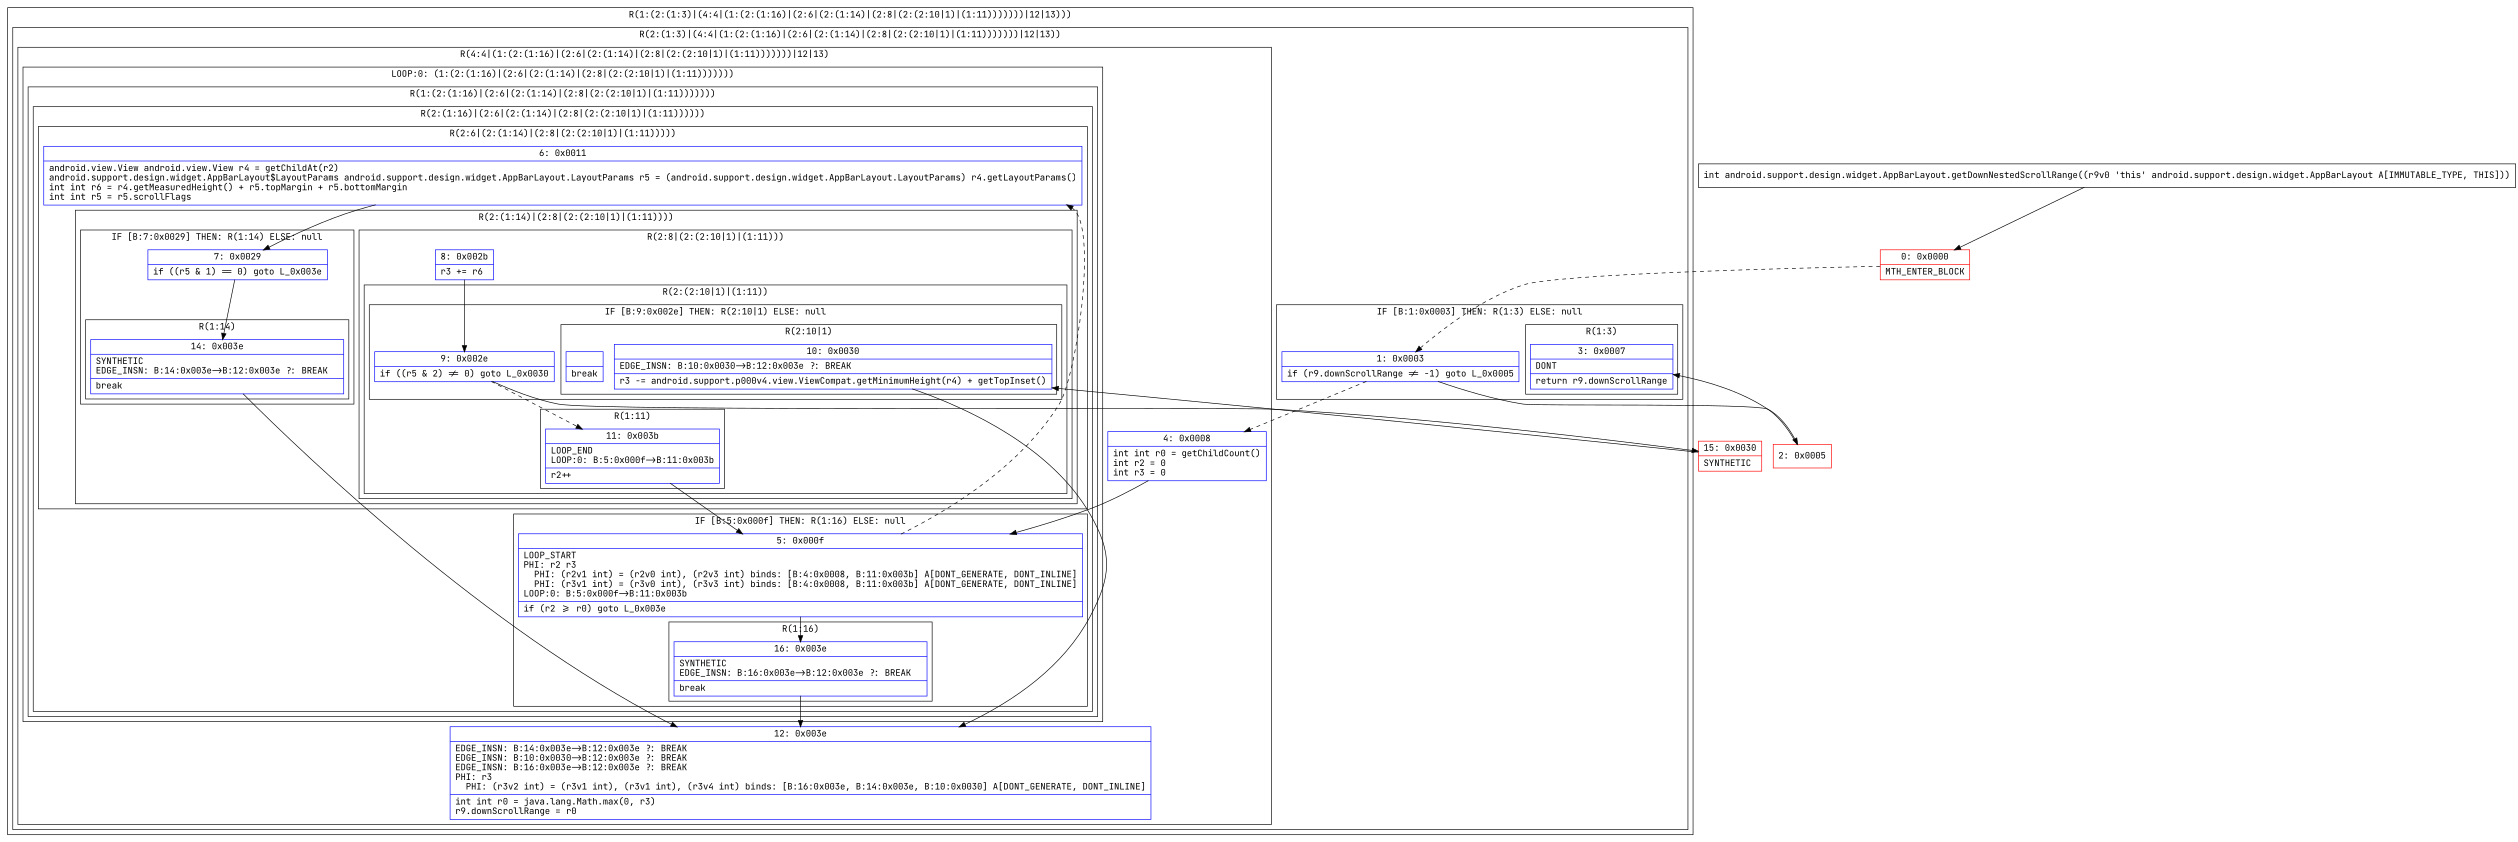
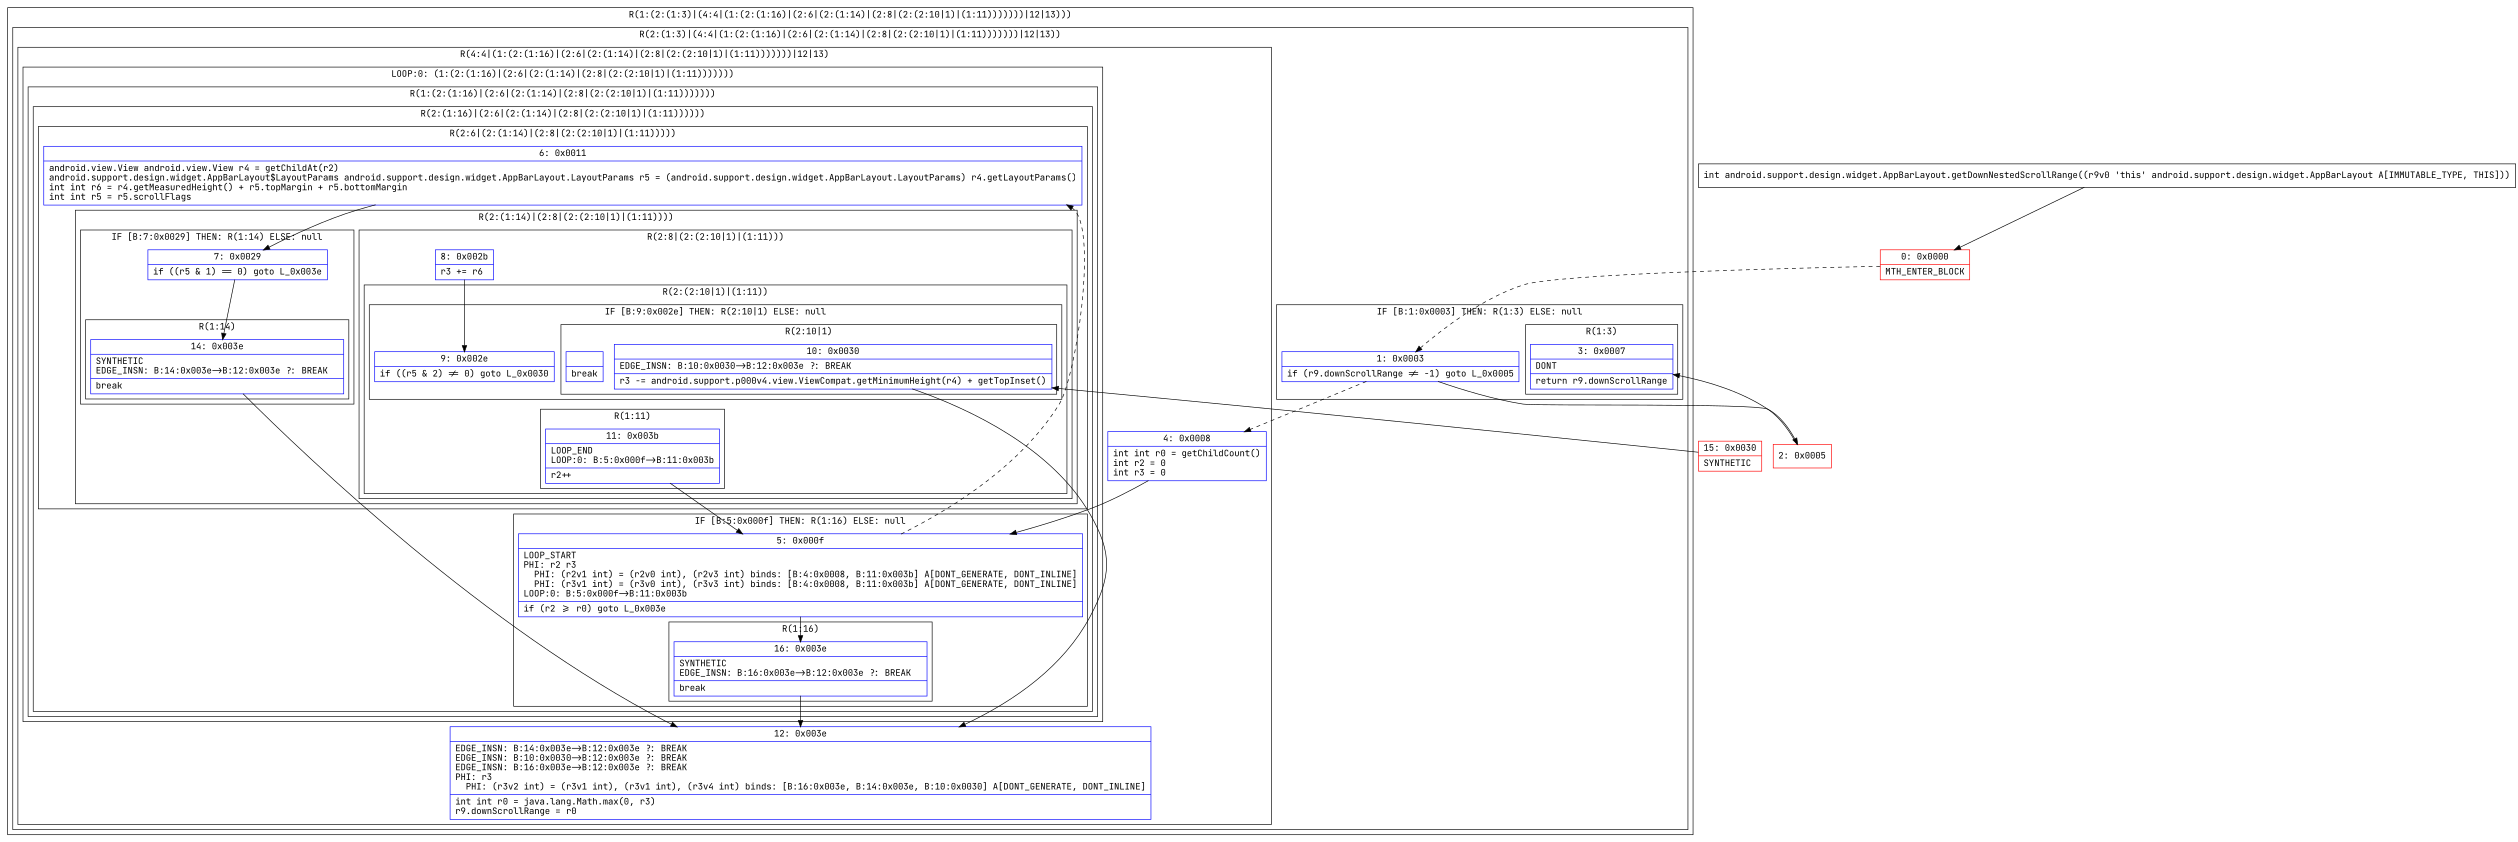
  digraph {
    fontname="JetBrains Mono"
    node [color=blue fontname="JetBrains Mono" shape=record]
    edge [fontname="JetBrains Mono"]
    n1 [label="{3\:\ 0x0007|DONT\l|return r9.downScrollRange\l}"]
    n2 [label="{1\:\ 0x0003|if (r9.downScrollRange != \-1) goto L_0x0005\l}"]
    n3 [label="{16\:\ 0x003e|SYNTHETIC\lEDGE_INSN: B:16:0x003e\-\>B:12:0x003e ?: BREAK  \l|break\l}"]
    n4 [label="{5\:\ 0x000f|LOOP_START\lPHI: r2 r3 \l  PHI: (r2v1 int) = (r2v0 int), (r2v3 int) binds: [B:4:0x0008, B:11:0x003b] A[DONT_GENERATE, DONT_INLINE]\l  PHI: (r3v1 int) = (r3v0 int), (r3v3 int) binds: [B:4:0x0008, B:11:0x003b] A[DONT_GENERATE, DONT_INLINE]\lLOOP:0: B:5:0x000f\-\>B:11:0x003b\l|if (r2 \>= r0) goto L_0x003e\l}"]
    n5 [label="{14\:\ 0x003e|SYNTHETIC\lEDGE_INSN: B:14:0x003e\-\>B:12:0x003e ?: BREAK  \l|break\l}"]
    n6 [label="{7\:\ 0x0029|if ((r5 & 1) == 0) goto L_0x003e\l}"]
    n7 [label="{10\:\ 0x0030|EDGE_INSN: B:10:0x0030\-\>B:12:0x003e ?: BREAK  \l|r3 \-= android.support.p000v4.view.ViewCompat.getMinimumHeight(r4) + getTopInset()\l}"]
    n8 [label="{|break\l}"]
    n9 [label="{9\:\ 0x002e|if ((r5 & 2) != 0) goto L_0x0030\l}"]
    n10 [label="{11\:\ 0x003b|LOOP_END\lLOOP:0: B:5:0x000f\-\>B:11:0x003b\l|r2++\l}"]
    n11 [label="{8\:\ 0x002b|r3 += r6\l}"]
    n12 [label="{6\:\ 0x0011|android.view.View android.view.View r4 = getChildAt(r2)\landroid.support.design.widget.AppBarLayout$LayoutParams android.support.design.widget.AppBarLayout.LayoutParams r5 = (android.support.design.widget.AppBarLayout.LayoutParams) r4.getLayoutParams()\lint int r6 = r4.getMeasuredHeight() + r5.topMargin + r5.bottomMargin\lint int r5 = r5.scrollFlags\l}"]
    n13 [label="{4\:\ 0x0008|int int r0 = getChildCount()\lint r2 = 0\lint r3 = 0\l}"]
    n14 [label="{12\:\ 0x003e|EDGE_INSN: B:14:0x003e\-\>B:12:0x003e ?: BREAK  \lEDGE_INSN: B:10:0x0030\-\>B:12:0x003e ?: BREAK  \lEDGE_INSN: B:16:0x003e\-\>B:12:0x003e ?: BREAK  \lPHI: r3 \l  PHI: (r3v2 int) = (r3v1 int), (r3v1 int), (r3v4 int) binds: [B:16:0x003e, B:14:0x003e, B:10:0x0030] A[DONT_GENERATE, DONT_INLINE]\l|int int r0 = java.lang.Math.max(0, r3)\lr9.downScrollRange = r0\l}"]
    n15 [color=red label="{2\:\ 0x0005}"]
    n16 [color=red label="{15\:\ 0x0030|SYNTHETIC\l}"]
    n17 [color=red label="{0\:\ 0x0000|MTH_ENTER_BLOCK\l}"]
    n18 [label="{int android.support.design.widget.AppBarLayout.getDownNestedScrollRange((r9v0 'this' android.support.design.widget.AppBarLayout A[IMMUTABLE_TYPE, THIS])) }" color=""]
    subgraph cluster_1 {
      label="R(1:(2:(1:3)|(4:4|(1:(2:(1:16)|(2:6|(2:(1:14)|(2:8|(2:(2:10|1)|(1:11)))))))|12|13)))"
      subgraph cluster_2 {
        label="R(2:(1:3)|(4:4|(1:(2:(1:16)|(2:6|(2:(1:14)|(2:8|(2:(2:10|1)|(1:11)))))))|12|13))"
        subgraph cluster_3 {
          label="IF [B:1:0x0003] THEN: R(1:3) ELSE: null"
          n2
          subgraph cluster_4 {
            label="R(1:3)"
            n1
          }
        }
        subgraph cluster_5 {
          label="R(4:4|(1:(2:(1:16)|(2:6|(2:(1:14)|(2:8|(2:(2:10|1)|(1:11)))))))|12|13)"
          n13
          n14
          subgraph cluster_6 {
            label="LOOP:0: (1:(2:(1:16)|(2:6|(2:(1:14)|(2:8|(2:(2:10|1)|(1:11)))))))"
            subgraph cluster_7 {
              label="R(1:(2:(1:16)|(2:6|(2:(1:14)|(2:8|(2:(2:10|1)|(1:11)))))))"
              subgraph cluster_8 {
                label="R(2:(1:16)|(2:6|(2:(1:14)|(2:8|(2:(2:10|1)|(1:11))))))"
                subgraph cluster_9 {
                  label="IF [B:5:0x000f] THEN: R(1:16) ELSE: null"
                  n4
                  subgraph cluster_10 {
                    label="R(1:16)"
                    n3
                  }
                }
                subgraph cluster_11 {
                  label="R(2:6|(2:(1:14)|(2:8|(2:(2:10|1)|(1:11)))))"
                  n12
                  subgraph cluster_12 {
                    label="R(2:(1:14)|(2:8|(2:(2:10|1)|(1:11))))"
                    subgraph cluster_13 {
                      label="IF [B:7:0x0029] THEN: R(1:14) ELSE: null"
                      n6
                      subgraph cluster_14 {
                        label="R(1:14)"
                        n5
                      }
                    }
                    subgraph cluster_15 {
                      label="R(2:8|(2:(2:10|1)|(1:11)))"
                      n11
                      subgraph cluster_16 {
                        label="R(2:(2:10|1)|(1:11))"
                        subgraph cluster_17 {
                          label="IF [B:9:0x002e] THEN: R(2:10|1) ELSE: null"
                          n9
                          subgraph cluster_18 {
                            label="R(2:10|1)"
                            n7
                            n8
                          }
                        }
                        subgraph cluster_19 {
                          label="R(1:11)"
                          n10
                        }
                      }
                    }
                  }
                }
              }
            }
          }
        }
      }
    }
    n2 -> n13 [style=dashed]
    n2 -> n15
    n3 -> n14
    n4 -> n3
    n4 -> n12 [style=dashed]
    n5 -> n14
    n6 -> n5
    n7 -> n14
-   n9 -> n10 [style=dashed]
-   n9 -> n16
    n10 -> n4
    n11 -> n9
    n12 -> n6
    n13 -> n4
    n15 -> n1
    n16 -> n7
    n17 -> n2 [style=dashed]
    n18 -> n17
  }
